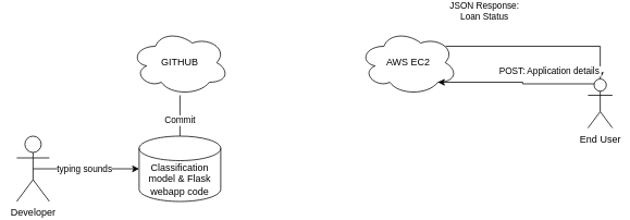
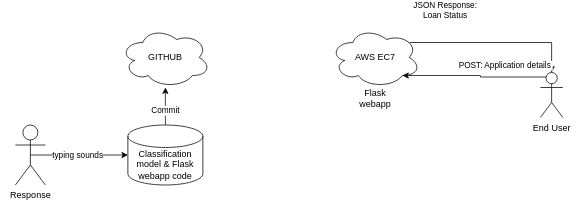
  <mxCell id="0" />
  <mxCell id="1" parent="0" />
  <mxCell id="2" value="GITHUB" style="ellipse;shape=cloud;whiteSpace=wrap;html=1;" vertex="1" parent="1"><mxGeometry x="160" y="20" width="120" height="80" as="geometry" /></mxCell>
  <mxCell id="3" style="edgeStyle=orthogonalEdgeStyle;rounded=0;orthogonalLoop=1;jettySize=auto;html=1;exitX=0.5;exitY=0.5;exitDx=0;exitDy=0;exitPerimeter=0;entryX=0;entryY=0.5;entryDx=0;entryDy=0;entryPerimeter=0;" edge="1" parent="1" source="5" target="15"><mxGeometry relative="1" as="geometry" /></mxCell>
  <mxCell id="4" value="typing sounds" style="edgeLabel;html=1;align=center;verticalAlign=middle;resizable=0;points=[];" vertex="1" connectable="0" parent="3"><mxGeometry x="0.236" y="-4" relative="1" as="geometry"><mxPoint x="-18" y="-4" as="offset" /></mxGeometry></mxCell>
- <mxCell id="5" value="Developer" style="shape=umlActor;verticalLabelPosition=bottom;verticalAlign=top;html=1;outlineConnect=0;" vertex="1" parent="1"><mxGeometry x="20" y="150" width="40" height="80" as="geometry" /></mxCell>
+ <mxCell id="5" value="Response" style="shape=umlActor;verticalLabelPosition=bottom;verticalAlign=top;html=1;outlineConnect=0;" vertex="1" parent="1"><mxGeometry x="20" y="150" width="40" height="80" as="geometry" /></mxCell>
  <mxCell id="6" style="edgeStyle=orthogonalEdgeStyle;rounded=0;orthogonalLoop=1;jettySize=auto;html=1;exitX=0.88;exitY=0.25;exitDx=0;exitDy=0;exitPerimeter=0;entryX=0.5;entryY=0;entryDx=0;entryDy=0;entryPerimeter=0;" edge="1" parent="1" source="8" target="12"><mxGeometry relative="1" as="geometry" /></mxCell>
  <mxCell id="7" value="JSON Response:&lt;br&gt;Loan Status" style="edgeLabel;html=1;align=center;verticalAlign=middle;resizable=0;points=[];" vertex="1" connectable="0" parent="6"><mxGeometry x="0.309" y="-2" relative="1" as="geometry"><mxPoint x="-103" y="-46" as="offset" /></mxGeometry></mxCell>
- <mxCell id="8" value="AWS EC2" style="ellipse;shape=cloud;whiteSpace=wrap;html=1;" vertex="1" parent="1"><mxGeometry x="440" y="20" width="120" height="80" as="geometry" /></mxCell>
+ <mxCell id="8" value="AWS EC7" style="ellipse;shape=cloud;whiteSpace=wrap;html=1;" vertex="1" parent="1"><mxGeometry x="440" y="20" width="120" height="80" as="geometry" /></mxCell>
+ <mxCell id="9" value="Flask webapp" style="text;html=1;strokeColor=none;fillColor=none;align=center;verticalAlign=middle;whiteSpace=wrap;rounded=0;" vertex="1" parent="1"><mxGeometry x="470" y="100" width="60" height="30" as="geometry" /></mxCell>
  <mxCell id="10" style="edgeStyle=orthogonalEdgeStyle;rounded=0;orthogonalLoop=1;jettySize=auto;html=1;exitX=0.25;exitY=0.1;exitDx=0;exitDy=0;exitPerimeter=0;entryX=0.8;entryY=0.8;entryDx=0;entryDy=0;entryPerimeter=0;" edge="1" parent="1" source="12" target="8"><mxGeometry relative="1" as="geometry" /></mxCell>
  <mxCell id="11" value="POST: Application details&amp;nbsp;" style="edgeLabel;html=1;align=center;verticalAlign=middle;resizable=0;points=[];" vertex="1" connectable="0" parent="10"><mxGeometry x="-0.129" y="-1" relative="1" as="geometry"><mxPoint x="30" y="-15" as="offset" /></mxGeometry></mxCell>
  <mxCell id="12" value="End User" style="shape=umlActor;verticalLabelPosition=bottom;verticalAlign=top;html=1;outlineConnect=0;" vertex="1" parent="1"><mxGeometry x="720" y="80" width="30" height="60" as="geometry" /></mxCell>
- <mxCell id="13" style="edgeStyle=orthogonalEdgeStyle;rounded=0;orthogonalLoop=1;jettySize=auto;html=1;exitX=0.5;exitY=0;exitDx=0;exitDy=0;exitPerimeter=0;endArrow=none;" edge="1" parent="1" source="15" target="2"><mxGeometry relative="1" as="geometry" /></mxCell>
+ <mxCell id="13" style="edgeStyle=orthogonalEdgeStyle;rounded=0;orthogonalLoop=1;jettySize=auto;html=1;exitX=0.5;exitY=0;exitDx=0;exitDy=0;exitPerimeter=0;" edge="1" parent="1" source="15" target="2"><mxGeometry relative="1" as="geometry" /></mxCell>
  <mxCell id="14" value="Commit" style="edgeLabel;html=1;align=center;verticalAlign=middle;resizable=0;points=[];" vertex="1" connectable="0" parent="13"><mxGeometry x="-0.207" y="1" relative="1" as="geometry"><mxPoint as="offset" /></mxGeometry></mxCell>
  <mxCell id="15" value="Classification model &amp;amp; Flask webapp code" style="shape=cylinder3;whiteSpace=wrap;html=1;boundedLbl=1;backgroundOutline=1;size=15;" vertex="1" parent="1"><mxGeometry x="170" y="150" width="100" height="80" as="geometry" /></mxCell>
